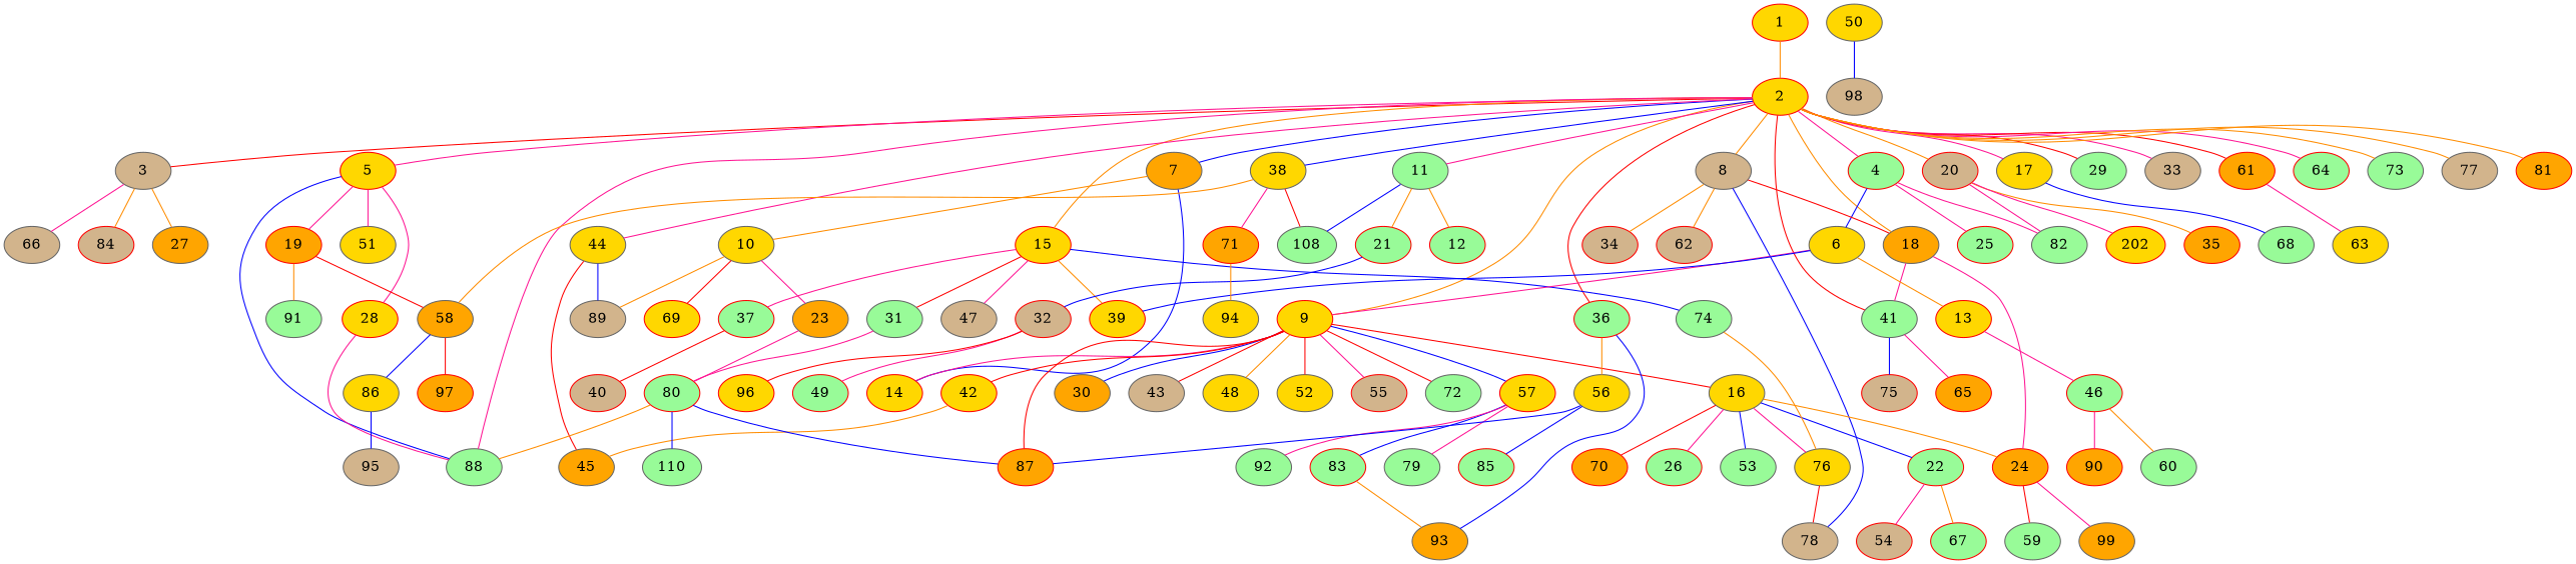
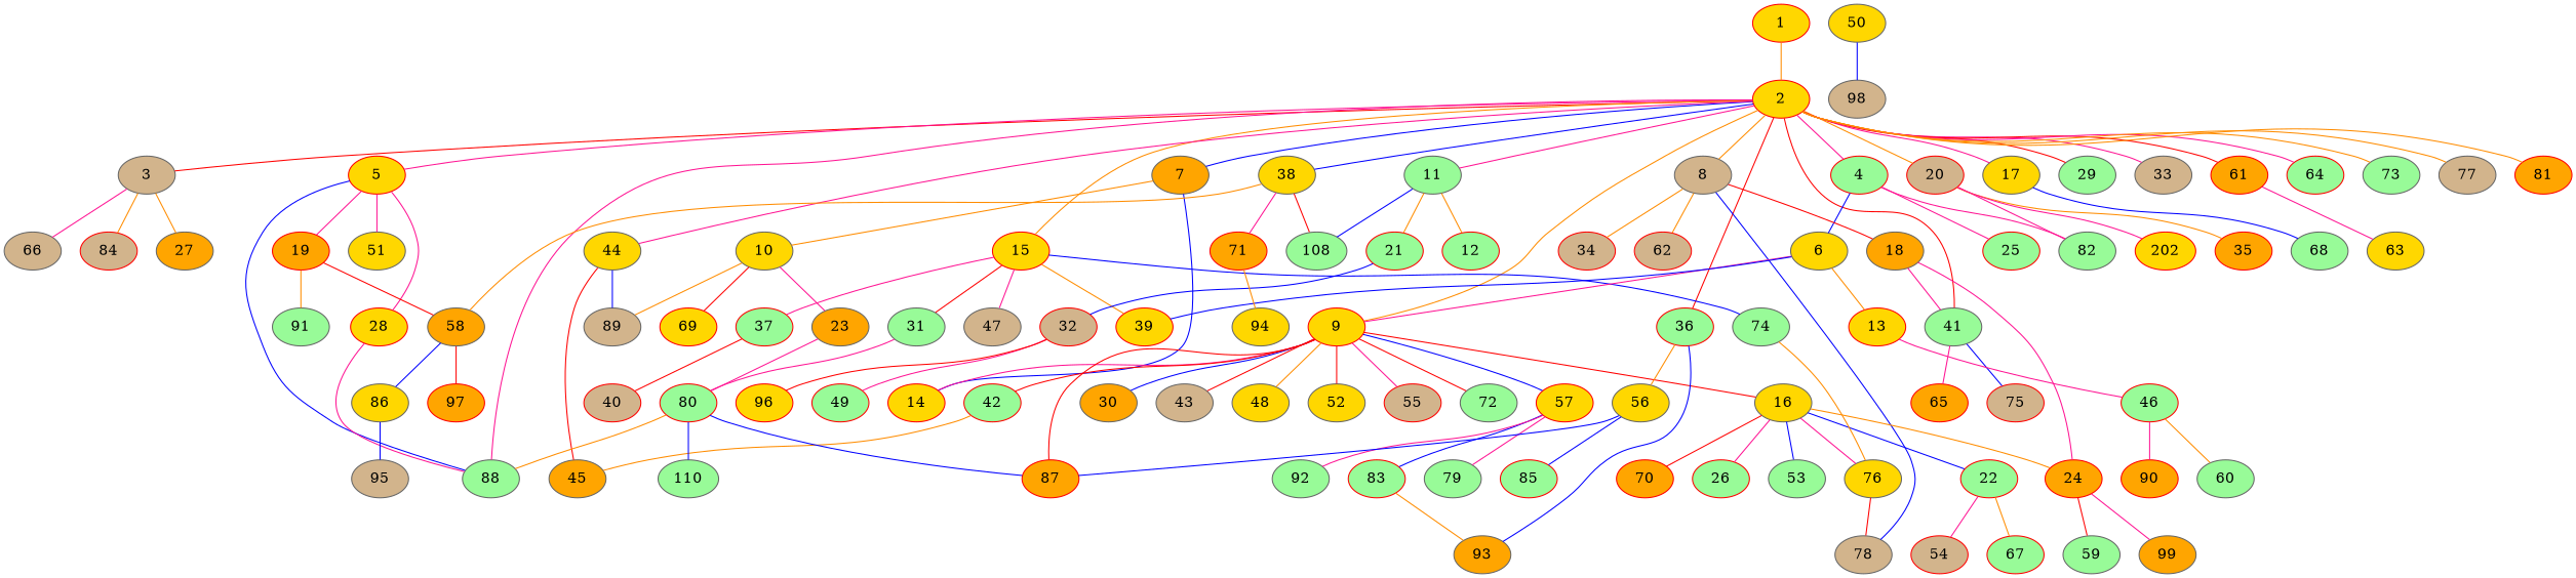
  graph {
    node [color=gray40 fillcolor=palegreen style=filled]
    edge [color=deeppink]
    1 [color=red fillcolor=gold]
    2 [color=red fillcolor=gold]
    3 [fillcolor=tan]
    4 [color=red]
    5 [color=red fillcolor=gold]
    7 [fillcolor=orange]
    8 [fillcolor=tan]
    9 [color=red fillcolor=gold]
    11
    15 [color=red fillcolor=gold]
    17 [fillcolor=gold]
    18 [fillcolor=orange]
    20 [color=red fillcolor=tan]
    29
    33 [fillcolor=tan]
    36 [color=red]
    38 [fillcolor=gold]
    41
    44 [fillcolor=gold]
    61 [color=red fillcolor=orange]
    64 [color=red]
    73
    77 [fillcolor=tan]
    81 [color=red fillcolor=orange]
    88
    27 [fillcolor=orange]
    66 [fillcolor=tan]
    84 [color=red fillcolor=tan]
    6 [fillcolor=gold]
    25 [color=red]
    82
    19 [color=red fillcolor=orange]
    28 [color=red fillcolor=gold]
    51 [fillcolor=gold]
    10 [fillcolor=gold]
    14 [color=red fillcolor=gold]
    34 [color=red fillcolor=tan]
    62 [color=red fillcolor=tan]
    78 [fillcolor=tan]
    16 [fillcolor=gold]
    30 [fillcolor=orange]
-   42 [color=red fillcolor=gold]
+   42 [color=red]
    43 [fillcolor=tan]
    48 [fillcolor=gold]
    52 [fillcolor=gold]
    55 [color=red fillcolor=tan]
    57 [color=red fillcolor=gold]
    72
    87 [color=red fillcolor=orange]
    12 [color=red]
    21 [color=red]
    n52 [label=108]
    39 [color=red fillcolor=gold]
    31
    37 [color=red]
    47 [fillcolor=tan]
    74
    68
    24 [color=red fillcolor=orange]
    35 [color=red fillcolor=orange]
    n61 [color=red fillcolor=gold label=202]
    56 [fillcolor=gold]
    93 [fillcolor=orange]
    58 [fillcolor=orange]
    71 [color=red fillcolor=orange]
    65 [color=red fillcolor=orange]
    75 [color=red fillcolor=tan]
    89 [fillcolor=tan]
    45 [fillcolor=orange]
    50 [fillcolor=gold]
    98 [fillcolor=tan]
    63 [fillcolor=gold]
    13 [color=red fillcolor=gold]
    91
    46 [color=red]
    23 [fillcolor=orange]
    69 [color=red fillcolor=gold]
    22 [color=red]
    26 [color=red]
    53
    70 [color=red fillcolor=orange]
    76 [fillcolor=gold]
    79
    83 [color=red]
    92
    80 [color=red]
    32 [color=red fillcolor=tan]
    60
    90 [color=red fillcolor=orange]
    40 [color=red fillcolor=tan]
    54 [color=red fillcolor=tan]
    67 [color=red]
    59
    99 [fillcolor=orange]
    86 [fillcolor=gold]
    97 [color=red fillcolor=orange]
    49 [color=red]
    96 [color=red fillcolor=gold]
    n99 [label=110]
    85 [color=red]
    94 [fillcolor=gold]
    95 [fillcolor=tan]
    1 -- 2 [color=darkorange]
    2 -- 3 [color=red]
    2 -- 4
    2 -- 5
    2 -- 7 [color=blue]
    2 -- 8 [color=darkorange]
    2 -- 9 [color=darkorange]
    2 -- 11
    2 -- 15 [color=darkorange]
    2 -- 17
-   2 -- 18 [color=darkorange]
    2 -- 20 [color=darkorange]
    2 -- 29 [color=red]
    2 -- 33
    2 -- 36 [color=red]
    2 -- 38 [color=blue]
    2 -- 41 [color=red]
    2 -- 44
    2 -- 61 [color=red]
    2 -- 64
    2 -- 73 [color=darkorange]
    2 -- 77 [color=darkorange]
    2 -- 81 [color=darkorange]
    2 -- 88
    3 -- 27 [color=darkorange]
    3 -- 66
    3 -- 84 [color=darkorange]
    4 -- 6 [color=blue]
    4 -- 25
    4 -- 82
    5 -- 88 [color=blue]
    5 -- 19
    5 -- 28
    5 -- 51
    7 -- 10 [color=darkorange]
    7 -- 14 [color=blue]
    8 -- 18 [color=red]
    8 -- 34 [color=darkorange]
    8 -- 62 [color=darkorange]
    8 -- 78 [color=blue]
    9 -- 14
    9 -- 16 [color=red]
    9 -- 30 [color=blue]
    9 -- 42 [color=red]
    9 -- 43 [color=red]
    9 -- 48 [color=darkorange]
    9 -- 52 [color=red]
    9 -- 55
    9 -- 57 [color=blue]
    9 -- 72 [color=red]
    9 -- 87 [color=red]
    11 -- 12 [color=darkorange]
    11 -- 21 [color=darkorange]
    11 -- n52 [color=blue]
    15 -- 39 [color=darkorange]
    15 -- 31 [color=red]
    15 -- 37
    15 -- 47
    15 -- 74 [color=blue]
    17 -- 68 [color=blue]
    18 -- 41
    18 -- 24
    20 -- 82
    20 -- 35 [color=darkorange]
    20 -- n61
    36 -- 56 [color=darkorange]
    36 -- 93 [color=blue]
    38 -- n52 [color=red]
    38 -- 58 [color=darkorange]
    38 -- 71
    41 -- 65
    41 -- 75 [color=blue]
    44 -- 89 [color=blue]
    44 -- 45 [color=red]
    61 -- 63
    6 -- 9
    6 -- 39 [color=blue]
    6 -- 13 [color=darkorange]
    19 -- 58 [color=red]
    19 -- 91 [color=darkorange]
    28 -- 88
    10 -- 89 [color=darkorange]
    10 -- 23
    10 -- 69 [color=red]
    16 -- 24 [color=darkorange]
    16 -- 22 [color=blue]
    16 -- 26
    16 -- 53 [color=blue]
    16 -- 70 [color=red]
    16 -- 76
    42 -- 45 [color=darkorange]
    57 -- 79
    57 -- 83 [color=blue]
    57 -- 92
    21 -- 32 [color=blue]
    31 -- 80
    37 -- 40 [color=red]
    74 -- 76 [color=darkorange]
    24 -- 59 [color=red]
    24 -- 99
    56 -- 87 [color=blue]
    56 -- 85 [color=blue]
    58 -- 86 [color=blue]
    58 -- 97 [color=red]
    71 -- 94 [color=darkorange]
    50 -- 98 [color=blue]
    13 -- 46
    46 -- 60 [color=darkorange]
    46 -- 90
    23 -- 80
    22 -- 54
    22 -- 67 [color=darkorange]
    76 -- 78 [color=red]
    83 -- 93 [color=darkorange]
    80 -- 88 [color=darkorange]
    80 -- 87 [color=blue]
    80 -- n99 [color=blue]
    32 -- 49
    32 -- 96 [color=red]
    86 -- 95 [color=blue]
  }
